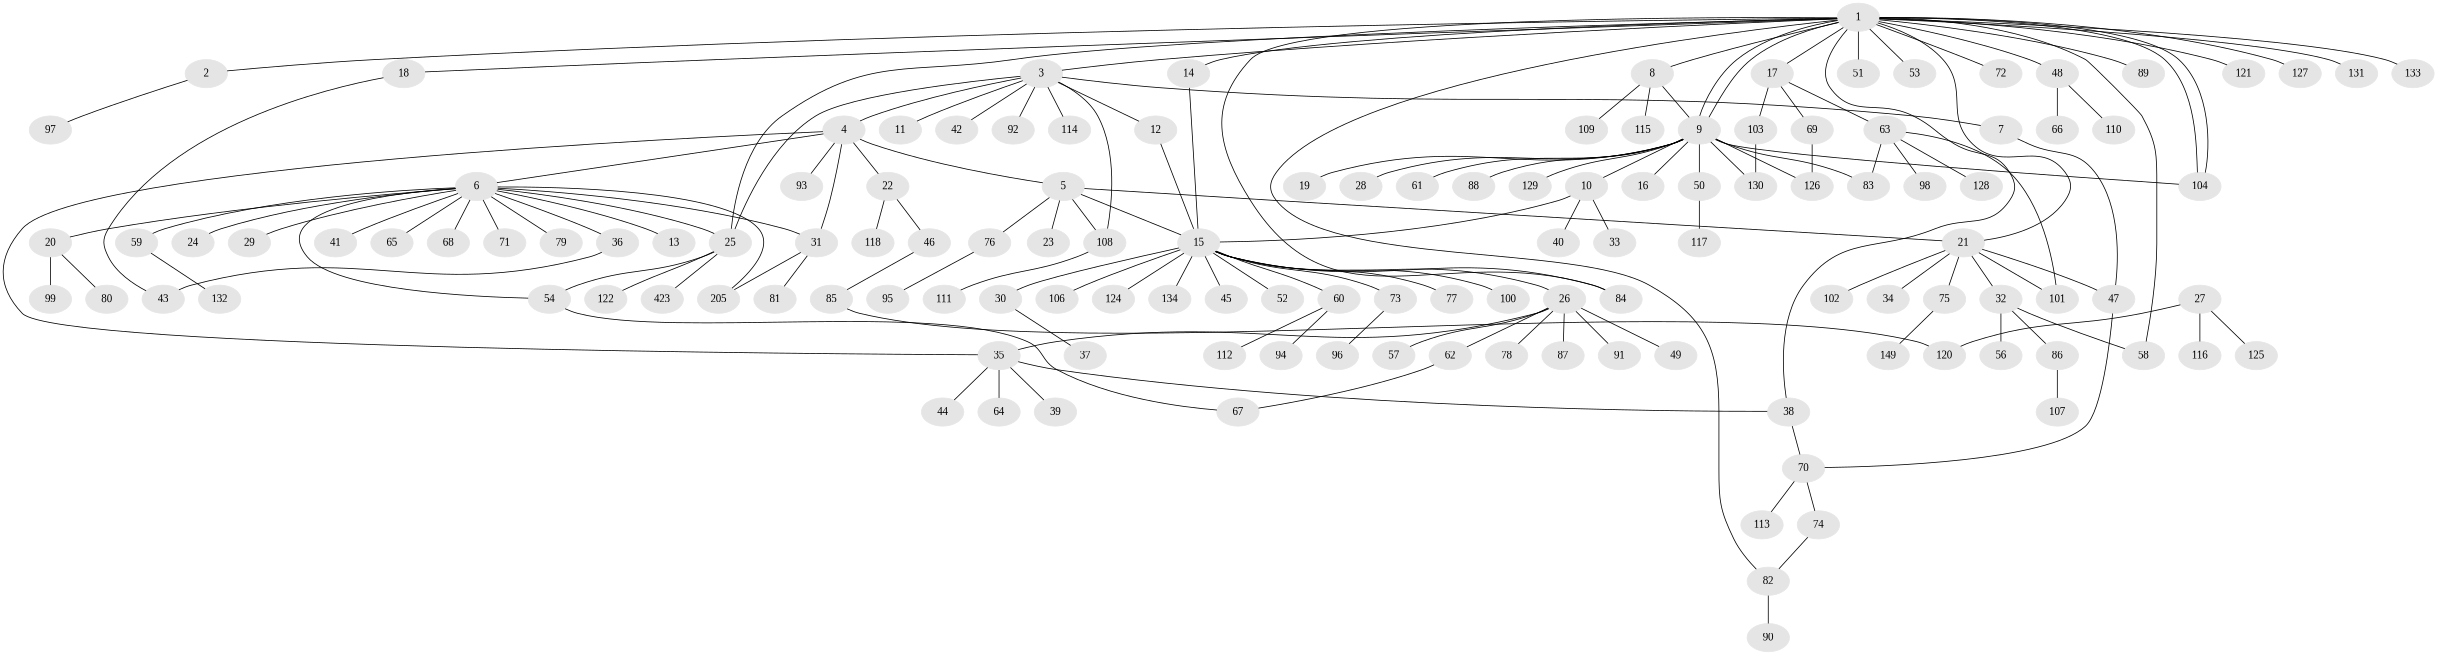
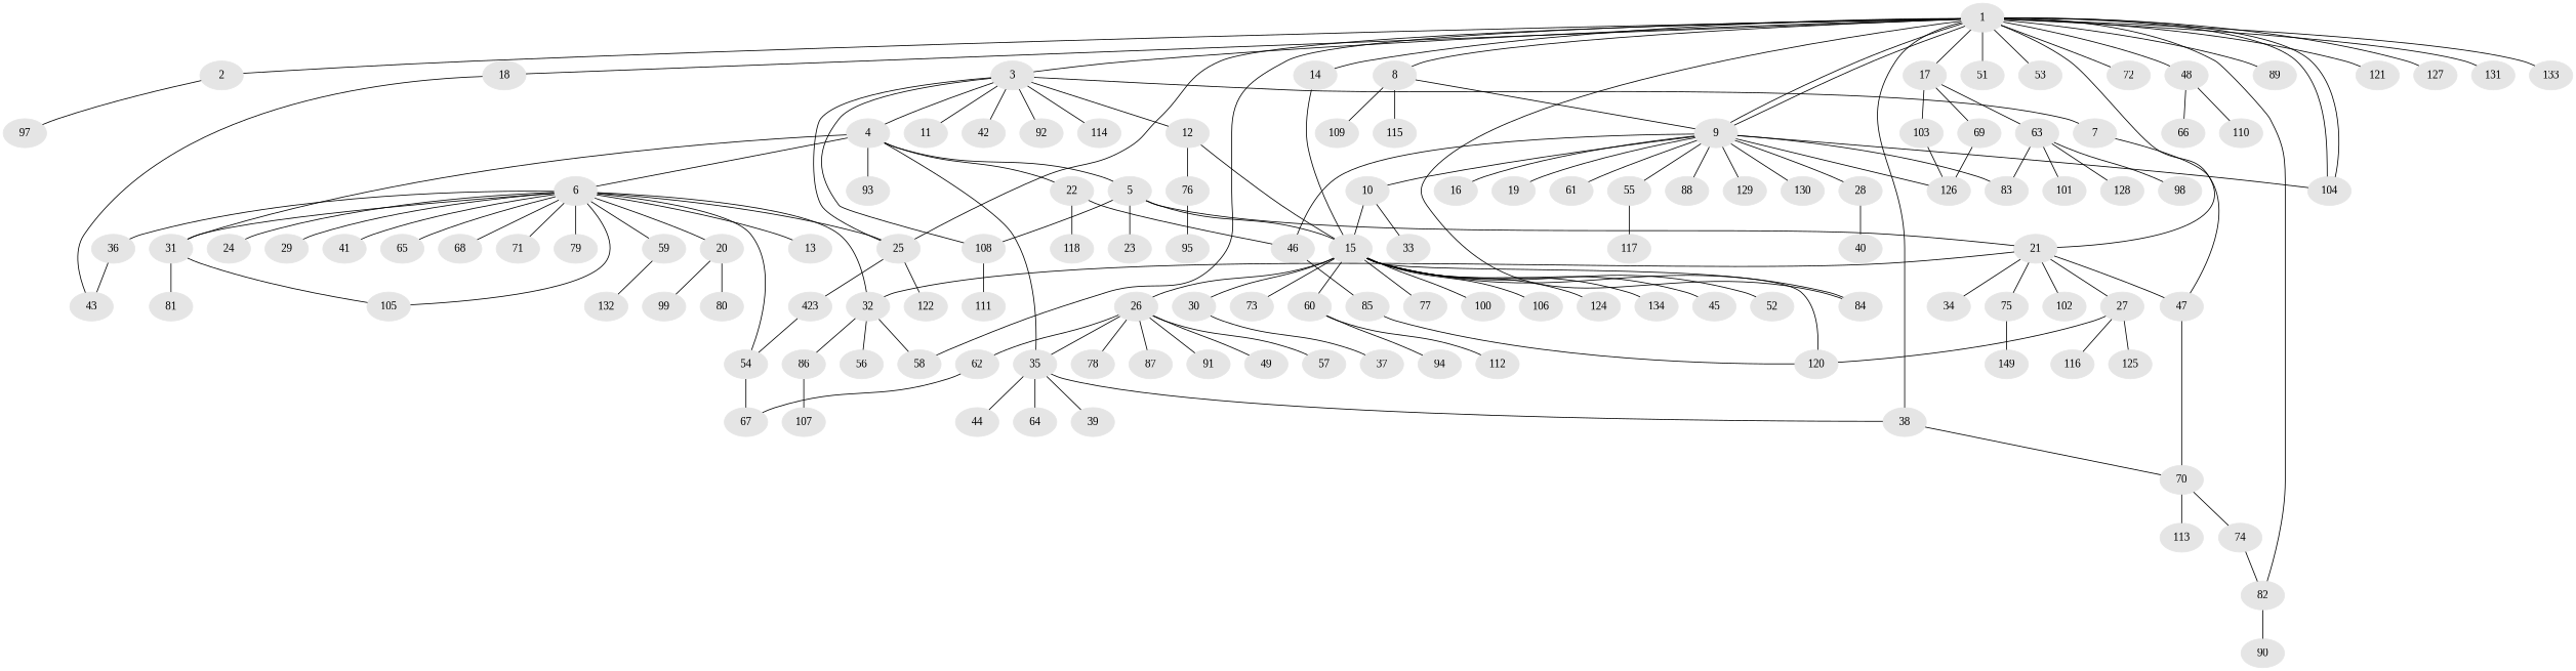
  graph {
    fontname="Liberation Serif"
    node [color=gray90 fontname="Liberation Serif" style=filled]
    edge [fontname="Liberation Serif"]
    1
    2
    3
    8
    9
    14
    17
    18
    21
    25
    38
    48
    51
    53
    58
    72
    82
    84
    89
    104
    121
    127
    131
    133
    97
    4
    7
    11
    12
    42
    92
    108
    114
    109
    115
    10
    16
    19
    28
    46
-   55 [label=50]
+   55
    61
    83
    88
    126
    129
    130
    15
    63
    69
    103
    43
    32
    47
    27
    34
    75
    102
    54
    122
    n61 [label=423]
    70
    66
    110
    90
    5
    6
    22
    31
    35
    93
    76
    111
    23
    13
    20
    24
    29
    36
    41
    59
    65
    68
    71
    79
-   105 [label=205]
+   105
    118
    81
    39
    44
    64
    26
    30
    45
    52
    60
    73
    77
    100
    106
    120
    124
    134
    80
    99
    56
    86
    67
    132
    33
    40
    85
    117
    95
    49
    57
    62
    78
    87
    91
    37
    94
    112
-   96
    98
    101
    128
    116
    125
    n130 [label=149]
    107
    74
    113
    1 -- 2
    1 -- 3
    1 -- 8
    1 -- 9
    1 -- 9
    1 -- 14
    1 -- 17
    1 -- 18
    1 -- 21
    1 -- 25
    1 -- 38
    1 -- 48
    1 -- 51
    1 -- 53
    1 -- 58
    1 -- 72
    1 -- 82
    1 -- 84
    1 -- 89
    1 -- 104
    1 -- 104
    1 -- 121
    1 -- 127
    1 -- 131
    1 -- 133
    2 -- 97
    3 -- 25
    3 -- 4
    3 -- 7
    3 -- 11
    3 -- 12
    3 -- 42
    3 -- 92
    3 -- 108
    3 -- 114
    8 -- 9
    8 -- 109
    8 -- 115
    9 -- 104
    9 -- 10
    9 -- 16
    9 -- 19
    9 -- 28
+   9 -- 46
    9 -- 55
    9 -- 61
    9 -- 83
    9 -- 88
    9 -- 126
    9 -- 129
    9 -- 130
    14 -- 15
    17 -- 63
    17 -- 69
    17 -- 103
    18 -- 43
    21 -- 32
    21 -- 47
-   21 -- 101
+   21 -- 27
    21 -- 34
    21 -- 75
    21 -- 102
-   25 -- 54
+   n61 -- 54
    25 -- 122
    25 -- n61
    38 -- 70
    48 -- 66
    48 -- 110
    82 -- 90
    4 -- 5
    4 -- 6
    4 -- 22
    4 -- 31
    4 -- 35
    4 -- 93
    7 -- 47
    12 -- 15
-   5 -- 76
+   12 -- 76
    108 -- 111
    10 -- 15
    10 -- 33
-   10 -- 40
+   28 -- 40
    46 -- 85
    55 -- 117
    15 -- 84
    15 -- 26
    15 -- 30
    15 -- 45
    15 -- 52
    15 -- 60
    15 -- 73
    15 -- 77
    15 -- 100
    15 -- 106
+   15 -- 120
    15 -- 124
    15 -- 134
    63 -- 83
    63 -- 98
    63 -- 101
    63 -- 128
    69 -- 126
-   103 -- 130
+   103 -- 126
    32 -- 58
    32 -- 56
    32 -- 86
    47 -- 70
    27 -- 120
    27 -- 116
    27 -- 125
    75 -- n130
    54 -- 67
    70 -- 74
    70 -- 113
    5 -- 21
    5 -- 108
    5 -- 15
    5 -- 23
    6 -- 25
+   6 -- 32
    6 -- 54
    6 -- 31
    6 -- 13
    6 -- 20
    6 -- 24
    6 -- 29
    6 -- 36
    6 -- 41
    6 -- 59
    6 -- 65
    6 -- 68
    6 -- 71
    6 -- 79
    6 -- 105
    22 -- 46
    22 -- 118
    31 -- 105
    31 -- 81
    35 -- 38
    35 -- 39
    35 -- 44
    35 -- 64
    76 -- 95
    20 -- 80
    20 -- 99
    36 -- 43
    59 -- 132
    26 -- 35
    26 -- 49
    26 -- 57
    26 -- 62
    26 -- 78
    26 -- 87
    26 -- 91
    30 -- 37
    60 -- 94
    60 -- 112
-   73 -- 96
    86 -- 107
    85 -- 120
    62 -- 67
    74 -- 82
  }
